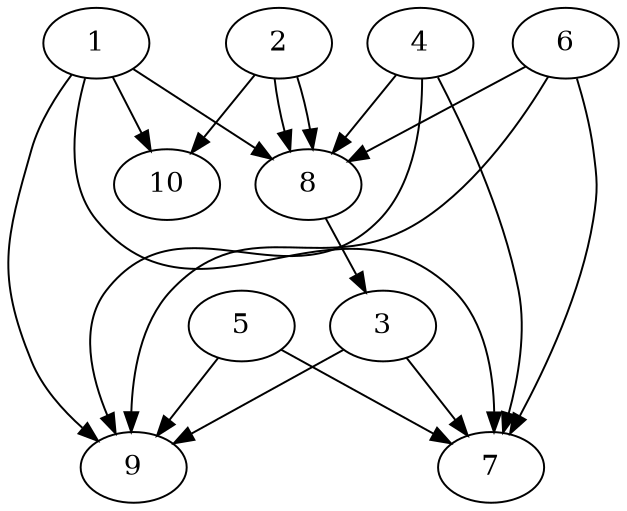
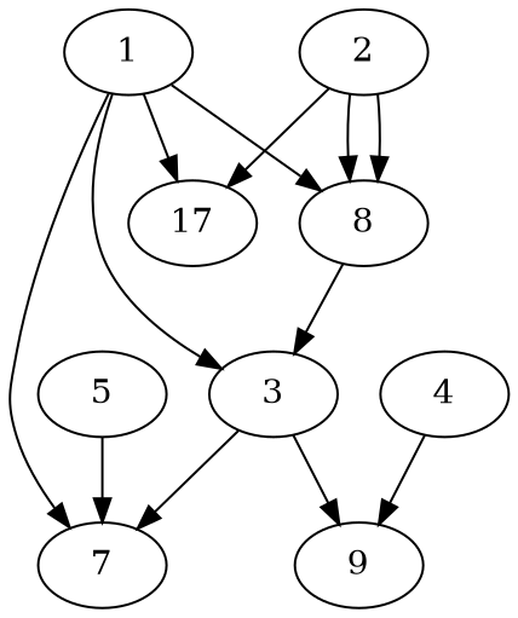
  digraph {
    node [alpha=0.05]
    1 [alpha=0.12 expect_size=49694720]
    7 [alpha=0.11 expect_size=43521024]
    8 [alpha=0.04 expect_size=40468480]
    9 [alpha=0.17 expect_size=51903488]
-   10 [alpha=0.02 expect_size=44864512]
+   10 [alpha=0.02 expect_size=44864512 label=17]
    3 [expect_size=18362368]
    2 [alpha=0.10 expect_size=44830720]
    4 [alpha=0.07 expect_size=16013312]
    5 [expect_size=41063424]
-   6 [alpha=0.06 expect_size=35907584]
    1 -> 7
    1 -> 8
-   1 -> 9
+   1 -> 3
    1 -> 10
    8 -> 3
    3 -> 7
    3 -> 9
    2 -> 8
    2 -> 8
    2 -> 10
-   4 -> 7
-   4 -> 8
    4 -> 9
    5 -> 7
-   5 -> 9
-   6 -> 7
-   6 -> 8
-   6 -> 9
  }
